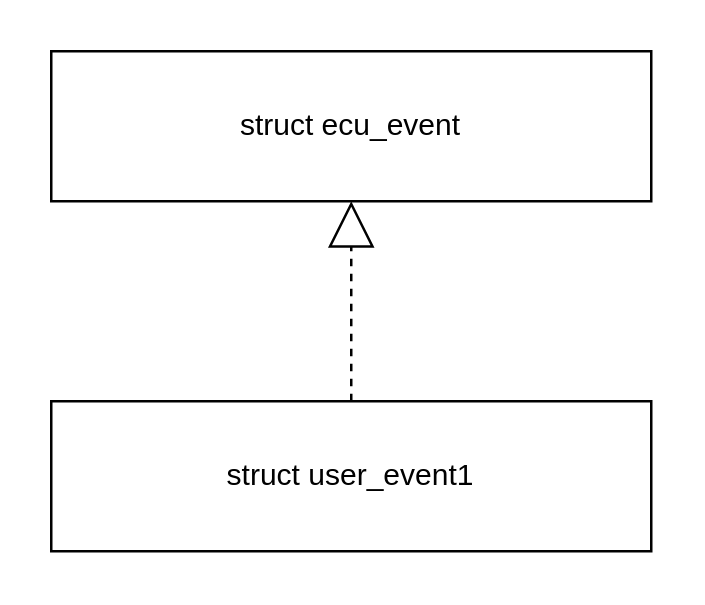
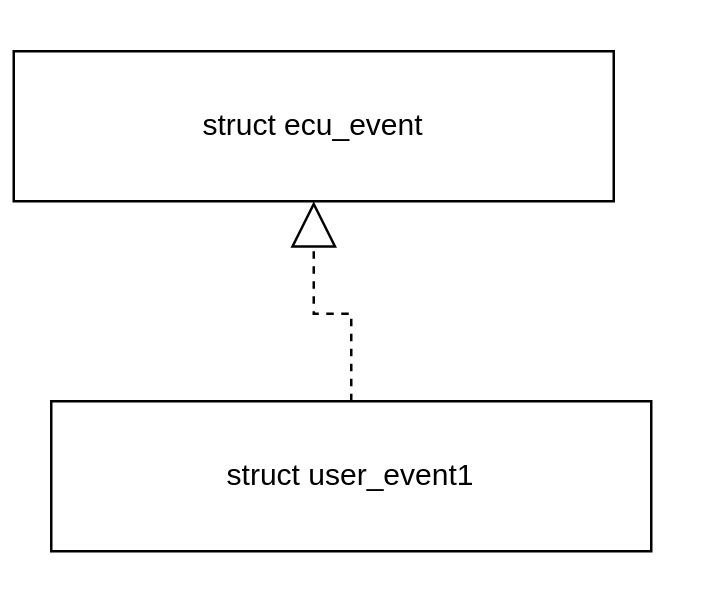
  <mxCell id="0" />
  <mxCell id="1" parent="0" />
- <mxCell id="2" value="struct ecu_event" style="rounded=0;whiteSpace=wrap;html=1;" parent="1" vertex="1"><mxGeometry x="20" y="20" width="240" height="60" as="geometry" /></mxCell>
+ <mxCell id="2" value="struct ecu_event" style="rounded=0;whiteSpace=wrap;html=1;" parent="1" vertex="1"><mxGeometry x="5" y="20" width="240" height="60" as="geometry" /></mxCell>
  <mxCell id="3" style="edgeStyle=orthogonalEdgeStyle;rounded=0;orthogonalLoop=1;jettySize=auto;html=1;entryX=0.5;entryY=1;entryDx=0;entryDy=0;endArrow=block;endFill=0;endSize=16;dashed=1;" parent="1" source="4" target="2" edge="1"><mxGeometry relative="1" as="geometry" /></mxCell>
  <mxCell id="4" value="struct user_event1" style="rounded=0;whiteSpace=wrap;html=1;" parent="1" vertex="1"><mxGeometry x="20" y="160" width="240" height="60" as="geometry" /></mxCell>
